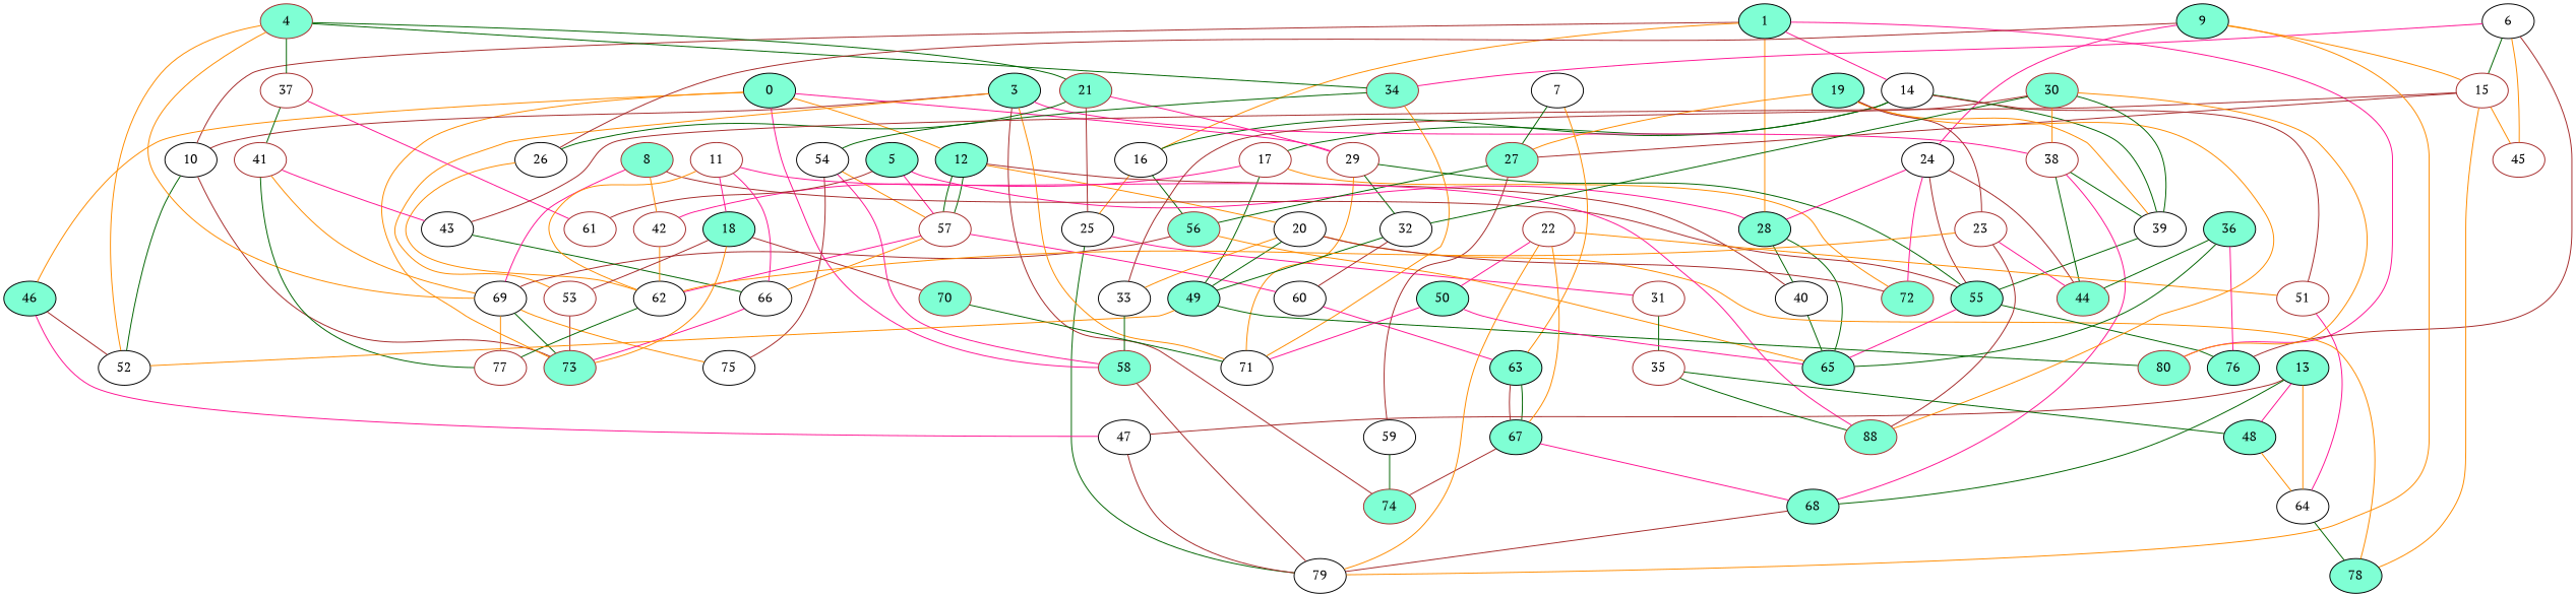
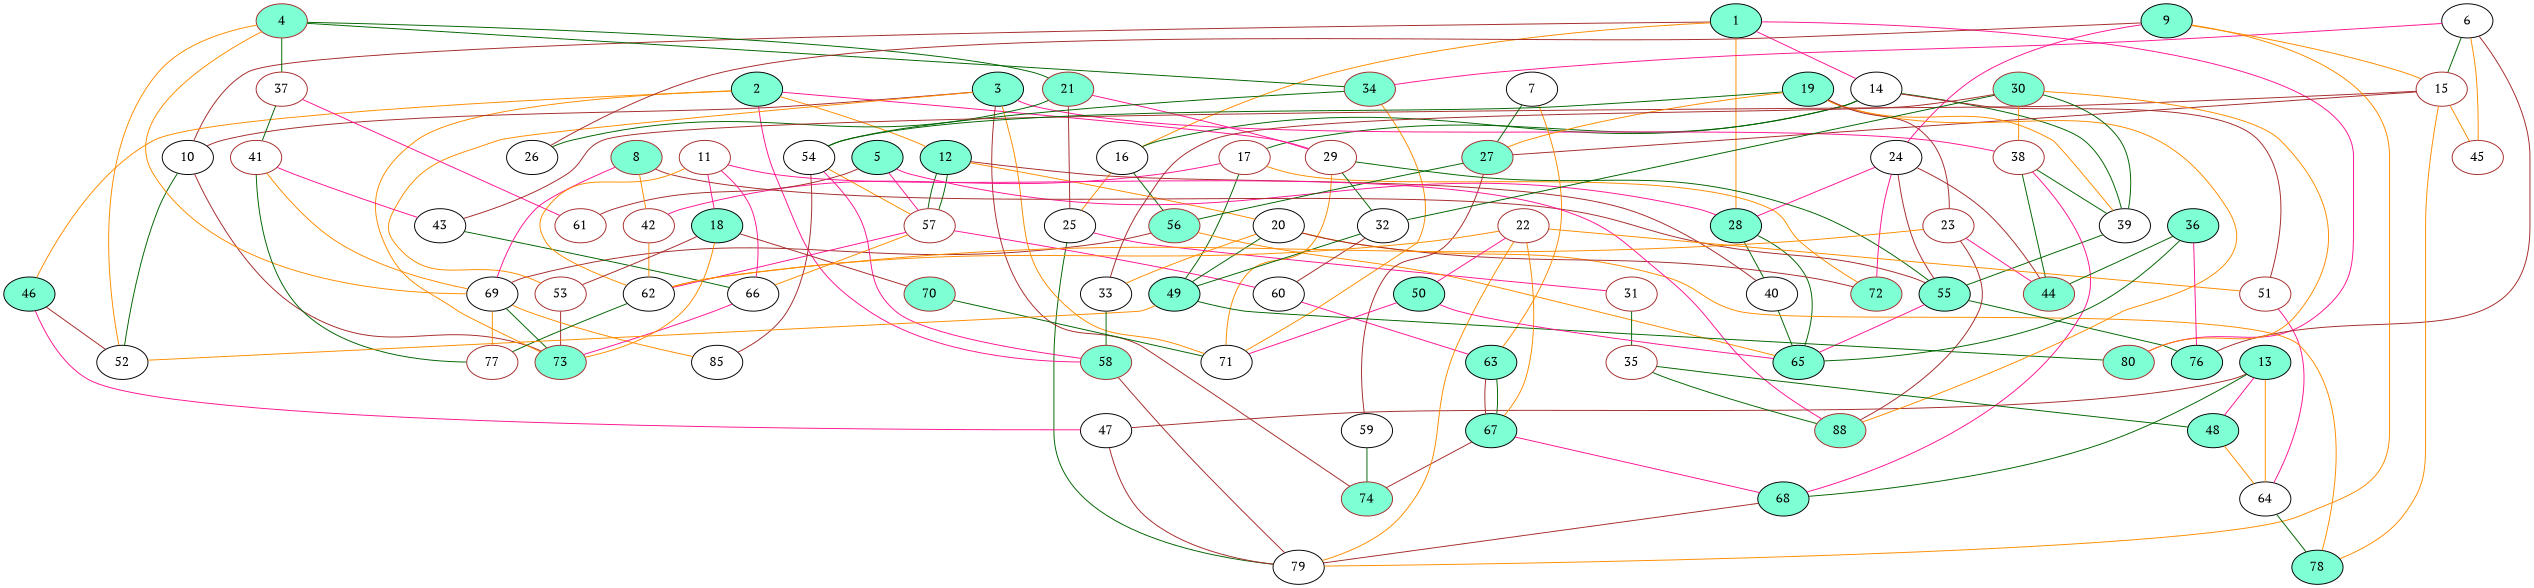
  graph {
    fontname="PT Serif"
    node [color=black fillcolor=white fontname="PT Serif" style=filled]
    edge [color=darkgreen fontname="PT Serif"]
    1 [fillcolor=aquamarine]
    10
    14
    16
    28 [fillcolor=aquamarine]
    80 [color=brown fillcolor=aquamarine]
    73 [color=brown fillcolor=aquamarine]
    52
    17 [color=brown]
    39
    51 [color=brown]
    25
    56 [color=brown fillcolor=aquamarine]
    40
    65 [fillcolor=aquamarine]
-   2 [fillcolor=aquamarine label=0]
+   2 [fillcolor=aquamarine]
    12 [fillcolor=aquamarine]
    29 [color=brown]
    46 [fillcolor=aquamarine]
    58 [color=brown fillcolor=aquamarine]
    57 [color=brown]
    20
    71
    55 [fillcolor=aquamarine]
    32
    47
    79
    3 [fillcolor=aquamarine]
    38 [color=brown]
    53 [color=brown]
    74 [color=brown fillcolor=aquamarine]
    68 [fillcolor=aquamarine]
    44 [color=brown fillcolor=aquamarine]
    4 [color=brown fillcolor=aquamarine]
    21 [color=brown fillcolor=aquamarine]
    34 [color=brown fillcolor=aquamarine]
    37 [color=brown]
    69
    26
    54
    61 [color=brown]
    41 [color=brown]
    77 [color=brown]
-   75
+   75 [label=85]
    5 [fillcolor=aquamarine]
    62
    66
    60
    6
    15 [color=brown]
    45 [color=brown]
    76 [fillcolor=aquamarine]
    27 [color=brown fillcolor=aquamarine]
    43
    78 [fillcolor=aquamarine]
    7
    63 [fillcolor=aquamarine]
    59
    67 [fillcolor=aquamarine]
    8 [color=brown fillcolor=aquamarine]
    42 [color=brown]
    9 [fillcolor=aquamarine]
    24
    72 [color=brown fillcolor=aquamarine]
    11 [color=brown]
    18 [fillcolor=aquamarine]
    n67 [color=brown fillcolor=aquamarine label=88]
    70 [color=brown fillcolor=aquamarine]
    49 [fillcolor=aquamarine]
    33
    13 [fillcolor=aquamarine]
    48 [fillcolor=aquamarine]
    64
    31 [color=brown]
    19 [fillcolor=aquamarine]
    23 [color=brown]
    22 [color=brown]
    50 [fillcolor=aquamarine]
    35 [color=brown]
    30 [color=brown fillcolor=aquamarine]
    36 [fillcolor=aquamarine]
    1 -- 10 [color=brown]
    1 -- 14 [color=deeppink]
    1 -- 16 [color=darkorange]
    1 -- 28 [color=darkorange]
    1 -- 80 [color=deeppink]
    10 -- 73 [color=brown]
    10 -- 52
    14 -- 16
    14 -- 17
    14 -- 39
    14 -- 51 [color=brown]
    16 -- 25 [color=darkorange]
    16 -- 56
    28 -- 40
    28 -- 65
    17 -- 42 [color=deeppink]
    17 -- 72 [color=darkorange]
    17 -- 49
    39 -- 55
    51 -- 64 [color=deeppink]
    25 -- 79
    25 -- 31 [color=deeppink]
    56 -- 65 [color=darkorange]
    56 -- 69 [color=brown]
    40 -- 65
    2 -- 73 [color=darkorange]
    2 -- 12 [color=darkorange]
    2 -- 29 [color=deeppink]
    2 -- 46 [color=darkorange]
    2 -- 58 [color=deeppink]
    12 -- 40 [color=brown]
    12 -- 57
    12 -- 57
    12 -- 20 [color=darkorange]
    29 -- 71 [color=darkorange]
    29 -- 55
    29 -- 32
    46 -- 52 [color=brown]
    46 -- 47 [color=deeppink]
    58 -- 79 [color=brown]
    57 -- 62 [color=deeppink]
    57 -- 66 [color=darkorange]
    57 -- 60 [color=deeppink]
    20 -- 78 [color=darkorange]
    20 -- 72 [color=brown]
    20 -- 49
    20 -- 33 [color=darkorange]
    55 -- 65 [color=deeppink]
    55 -- 76
    32 -- 60 [color=brown]
    32 -- 49
    47 -- 79 [color=brown]
    3 -- 10 [color=brown]
    3 -- 71 [color=darkorange]
    3 -- 38 [color=deeppink]
    3 -- 53 [color=darkorange]
    3 -- 74 [color=brown]
    38 -- 39
    38 -- 68 [color=deeppink]
    38 -- 44
    53 -- 73 [color=brown]
    68 -- 79 [color=brown]
    4 -- 52 [color=darkorange]
    4 -- 21
    4 -- 34
    4 -- 37
    4 -- 69 [color=darkorange]
    21 -- 25 [color=brown]
    21 -- 29 [color=deeppink]
    21 -- 26
    34 -- 71 [color=darkorange]
    34 -- 54
    37 -- 61 [color=deeppink]
    37 -- 41
    69 -- 73
    69 -- 77 [color=darkorange]
    69 -- 75 [color=darkorange]
-   26 -- 62 [color=darkorange]
+   22 -- 62 [color=darkorange]
    54 -- 58 [color=deeppink]
    54 -- 57 [color=darkorange]
    54 -- 75 [color=brown]
    41 -- 69 [color=darkorange]
    41 -- 77
    41 -- 43 [color=deeppink]
    5 -- 28 [color=deeppink]
    5 -- 57 [color=deeppink]
    5 -- 61 [color=brown]
    62 -- 77
    66 -- 73 [color=deeppink]
    60 -- 63 [color=deeppink]
    6 -- 34 [color=deeppink]
    6 -- 15
    6 -- 45 [color=darkorange]
    6 -- 76 [color=brown]
    15 -- 45 [color=darkorange]
    15 -- 27 [color=brown]
    15 -- 43 [color=brown]
    15 -- 78 [color=darkorange]
    27 -- 56
    27 -- 59 [color=brown]
    43 -- 66
    7 -- 27
    7 -- 63 [color=darkorange]
    63 -- 67 [color=brown]
    63 -- 67
    59 -- 74
    67 -- 74 [color=brown]
    67 -- 68 [color=deeppink]
    8 -- 55 [color=brown]
    8 -- 69 [color=deeppink]
    8 -- 42 [color=darkorange]
    42 -- 62 [color=darkorange]
    9 -- 79 [color=darkorange]
    9 -- 26 [color=brown]
    9 -- 15 [color=darkorange]
    9 -- 24 [color=deeppink]
    24 -- 28 [color=deeppink]
    24 -- 55 [color=brown]
    24 -- 44 [color=brown]
    24 -- 72 [color=deeppink]
    11 -- 62 [color=darkorange]
    11 -- 66 [color=deeppink]
    11 -- 18 [color=deeppink]
    11 -- n67 [color=deeppink]
    18 -- 73 [color=darkorange]
    18 -- 53 [color=brown]
    18 -- 70 [color=brown]
    70 -- 71
    49 -- 80
    49 -- 52 [color=darkorange]
    33 -- 58
    13 -- 47 [color=brown]
    13 -- 68
    13 -- 48 [color=deeppink]
    13 -- 64 [color=darkorange]
    48 -- 64 [color=darkorange]
    64 -- 78
    31 -- 35
    19 -- 39 [color=darkorange]
+   19 -- 54
    19 -- 27 [color=darkorange]
    19 -- n67 [color=darkorange]
    19 -- 23 [color=brown]
    23 -- 44 [color=deeppink]
    23 -- 62 [color=darkorange]
    23 -- n67 [color=brown]
    22 -- 51 [color=darkorange]
    22 -- 79 [color=darkorange]
    22 -- 67 [color=darkorange]
    22 -- 50 [color=deeppink]
    50 -- 65 [color=deeppink]
    50 -- 71 [color=deeppink]
    35 -- n67
    35 -- 48
    30 -- 80 [color=darkorange]
    30 -- 39
    30 -- 32
    30 -- 38 [color=darkorange]
    30 -- 33 [color=brown]
    36 -- 65
    36 -- 44
    36 -- 76 [color=deeppink]
  }
